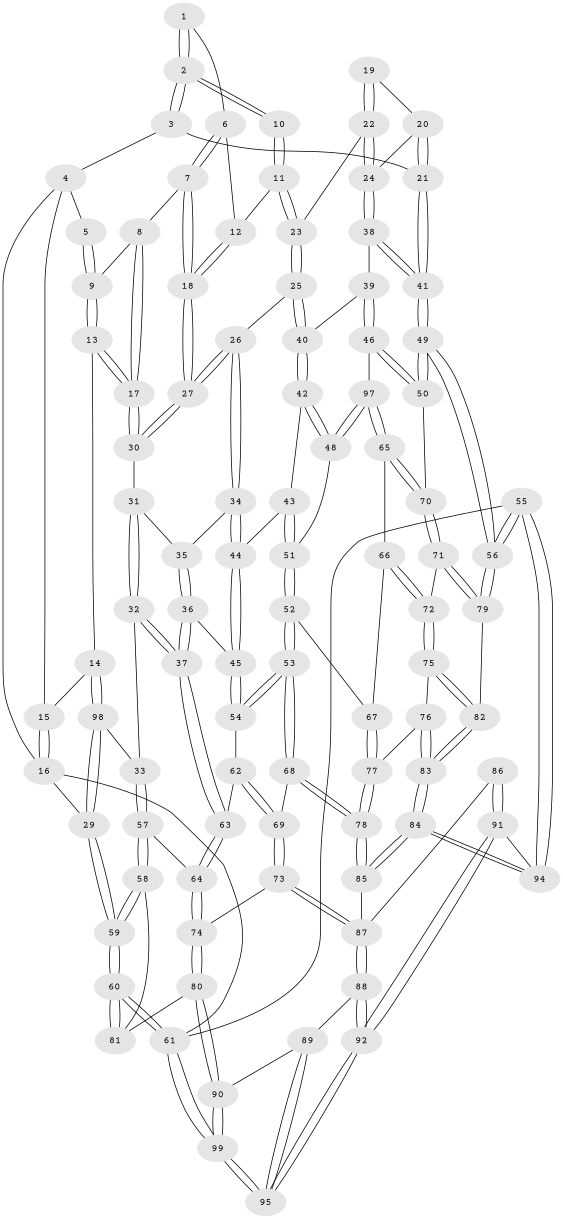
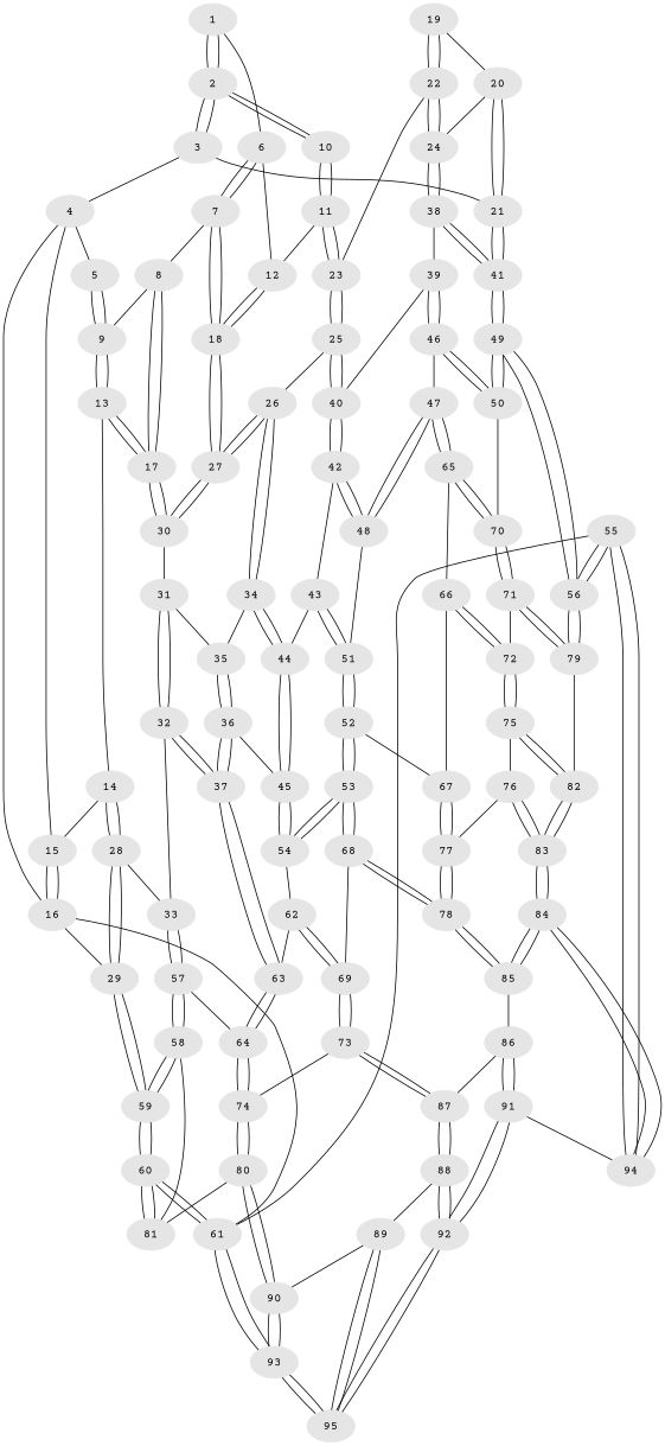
  graph {
    fontname="Courier Prime"
    node [color=gray90 fontname="Courier Prime" style=filled]
    edge [fontname="Courier Prime"]
    1
    2
    6
    3
    10
    7
    12
    4
    21
    11
    5
    15
    16
    41
    55
    61
    56
    94
    9
    29
    13
    8
    18
    17
    27
    30
    14
    23
    25
-   28 [label=98]
+   28
    33
    59
-   93 [label=99]
+   93
    31
    19
    20
    22
    24
    38
    49
    26
    40
    39
    34
    42
    35
    44
    57
    60
    32
    37
    36
    63
    58
    64
    45
    54
    46
-   47 [label=97]
+   47
    50
    43
    48
    51
    52
    62
    65
    70
    66
    79
    71
    53
    67
    68
    77
    69
    78
    82
    81
    74
    95
    73
    80
    72
    75
    85
    87
    76
    88
    90
    83
    84
    86
    91
    92
    89
    1 -- 2
    1 -- 2
    1 -- 6
    2 -- 3
    2 -- 3
    2 -- 10
    2 -- 10
    6 -- 7
    6 -- 7
    6 -- 12
    3 -- 4
    3 -- 21
    10 -- 11
    10 -- 11
    7 -- 8
    7 -- 18
    7 -- 18
    12 -- 18
    12 -- 18
    4 -- 5
    4 -- 15
    4 -- 16
    21 -- 41
    21 -- 41
    11 -- 12
    11 -- 23
    11 -- 23
    5 -- 9
    5 -- 9
    15 -- 16
    15 -- 16
    16 -- 61
    16 -- 29
    41 -- 49
    41 -- 49
    55 -- 61
    55 -- 56
    55 -- 56
    55 -- 94
    55 -- 94
    61 -- 93
    61 -- 93
    56 -- 79
    56 -- 79
    9 -- 13
    9 -- 13
    29 -- 59
    29 -- 59
    13 -- 17
    13 -- 17
    13 -- 14
    8 -- 9
    8 -- 17
    8 -- 17
    18 -- 27
    18 -- 27
    17 -- 30
    17 -- 30
    27 -- 30
    27 -- 30
    30 -- 31
    14 -- 15
    14 -- 28
    14 -- 28
    23 -- 25
    23 -- 25
    25 -- 26
    25 -- 40
    25 -- 40
    28 -- 29
    28 -- 29
    28 -- 33
    33 -- 57
    33 -- 57
    59 -- 60
    59 -- 60
    93 -- 95
    93 -- 95
    31 -- 35
    31 -- 32
    31 -- 32
    19 -- 20
    19 -- 22
    19 -- 22
    20 -- 21
    20 -- 21
    20 -- 24
    22 -- 23
    22 -- 24
    22 -- 24
    24 -- 38
    24 -- 38
    38 -- 41
    38 -- 41
    38 -- 39
    49 -- 56
    49 -- 56
    49 -- 50
    49 -- 50
    26 -- 27
    26 -- 27
    26 -- 34
    26 -- 34
    40 -- 42
    40 -- 42
    39 -- 40
    39 -- 46
    39 -- 46
    34 -- 35
    34 -- 44
    34 -- 44
    42 -- 43
    42 -- 48
    42 -- 48
    35 -- 36
    35 -- 36
    44 -- 45
    44 -- 45
    57 -- 58
    57 -- 58
    57 -- 64
    60 -- 61
    60 -- 61
    60 -- 81
    60 -- 81
    32 -- 33
    32 -- 37
    32 -- 37
    37 -- 63
    37 -- 63
    36 -- 37
    36 -- 37
    36 -- 45
    63 -- 64
    63 -- 64
    58 -- 59
    58 -- 59
    58 -- 81
    64 -- 74
    64 -- 74
    45 -- 54
    45 -- 54
    54 -- 62
    46 -- 47
    46 -- 50
    46 -- 50
    47 -- 48
    47 -- 48
    47 -- 65
    47 -- 65
    50 -- 70
    43 -- 44
    43 -- 51
    43 -- 51
    48 -- 51
    51 -- 52
    51 -- 52
    52 -- 53
    52 -- 53
    52 -- 67
    62 -- 63
    62 -- 69
    62 -- 69
    65 -- 70
    65 -- 70
    65 -- 66
    70 -- 71
    70 -- 71
    66 -- 67
    66 -- 72
    66 -- 72
    79 -- 82
    71 -- 79
    71 -- 79
    71 -- 72
    53 -- 54
    53 -- 54
    53 -- 68
    53 -- 68
    67 -- 77
    67 -- 77
    68 -- 69
    68 -- 78
    68 -- 78
    77 -- 78
    77 -- 78
    69 -- 73
    69 -- 73
    78 -- 85
    78 -- 85
    82 -- 83
    82 -- 83
    74 -- 80
    74 -- 80
    73 -- 74
    73 -- 87
    73 -- 87
    80 -- 81
    80 -- 90
    80 -- 90
    72 -- 75
    72 -- 75
    75 -- 82
    75 -- 82
    75 -- 76
-   85 -- 87
+   85 -- 86
    87 -- 88
    87 -- 88
    76 -- 77
    76 -- 83
    76 -- 83
    88 -- 92
    88 -- 92
    88 -- 89
    90 -- 93
    90 -- 93
    83 -- 84
    83 -- 84
    84 -- 94
    84 -- 94
    84 -- 85
    84 -- 85
    86 -- 87
    86 -- 91
    86 -- 91
    91 -- 94
    91 -- 92
    91 -- 92
    92 -- 95
    92 -- 95
    89 -- 95
    89 -- 95
    89 -- 90
  }
